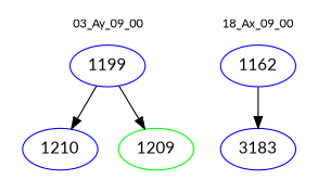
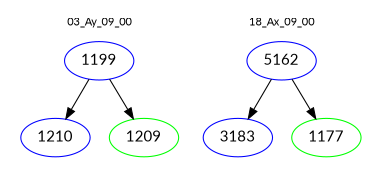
  digraph {
    fontname=Lato
    node [color=blue fontname=Lato]
    edge [color=black fontname=Lato]
    n1 [label=1199]
    n2 [label=1210]
    n3 [color=green label=1209]
-   n4 [label=1162]
+   n4 [label=5162]
    n5 [label=3183]
+   n6 [color=green label=1177]
    subgraph cluster_1 {
      color=white
      fontsize=10
      label="03_Ay_09_00"
      n1
      n2
      n3
    }
    subgraph cluster_2 {
      color=white
      fontsize=10
      label="18_Ax_09_00"
      n4
      n5
+     n6
    }
    n1 -> n2
    n1 -> n3
    n4 -> n5
+   n4 -> n6
  }
